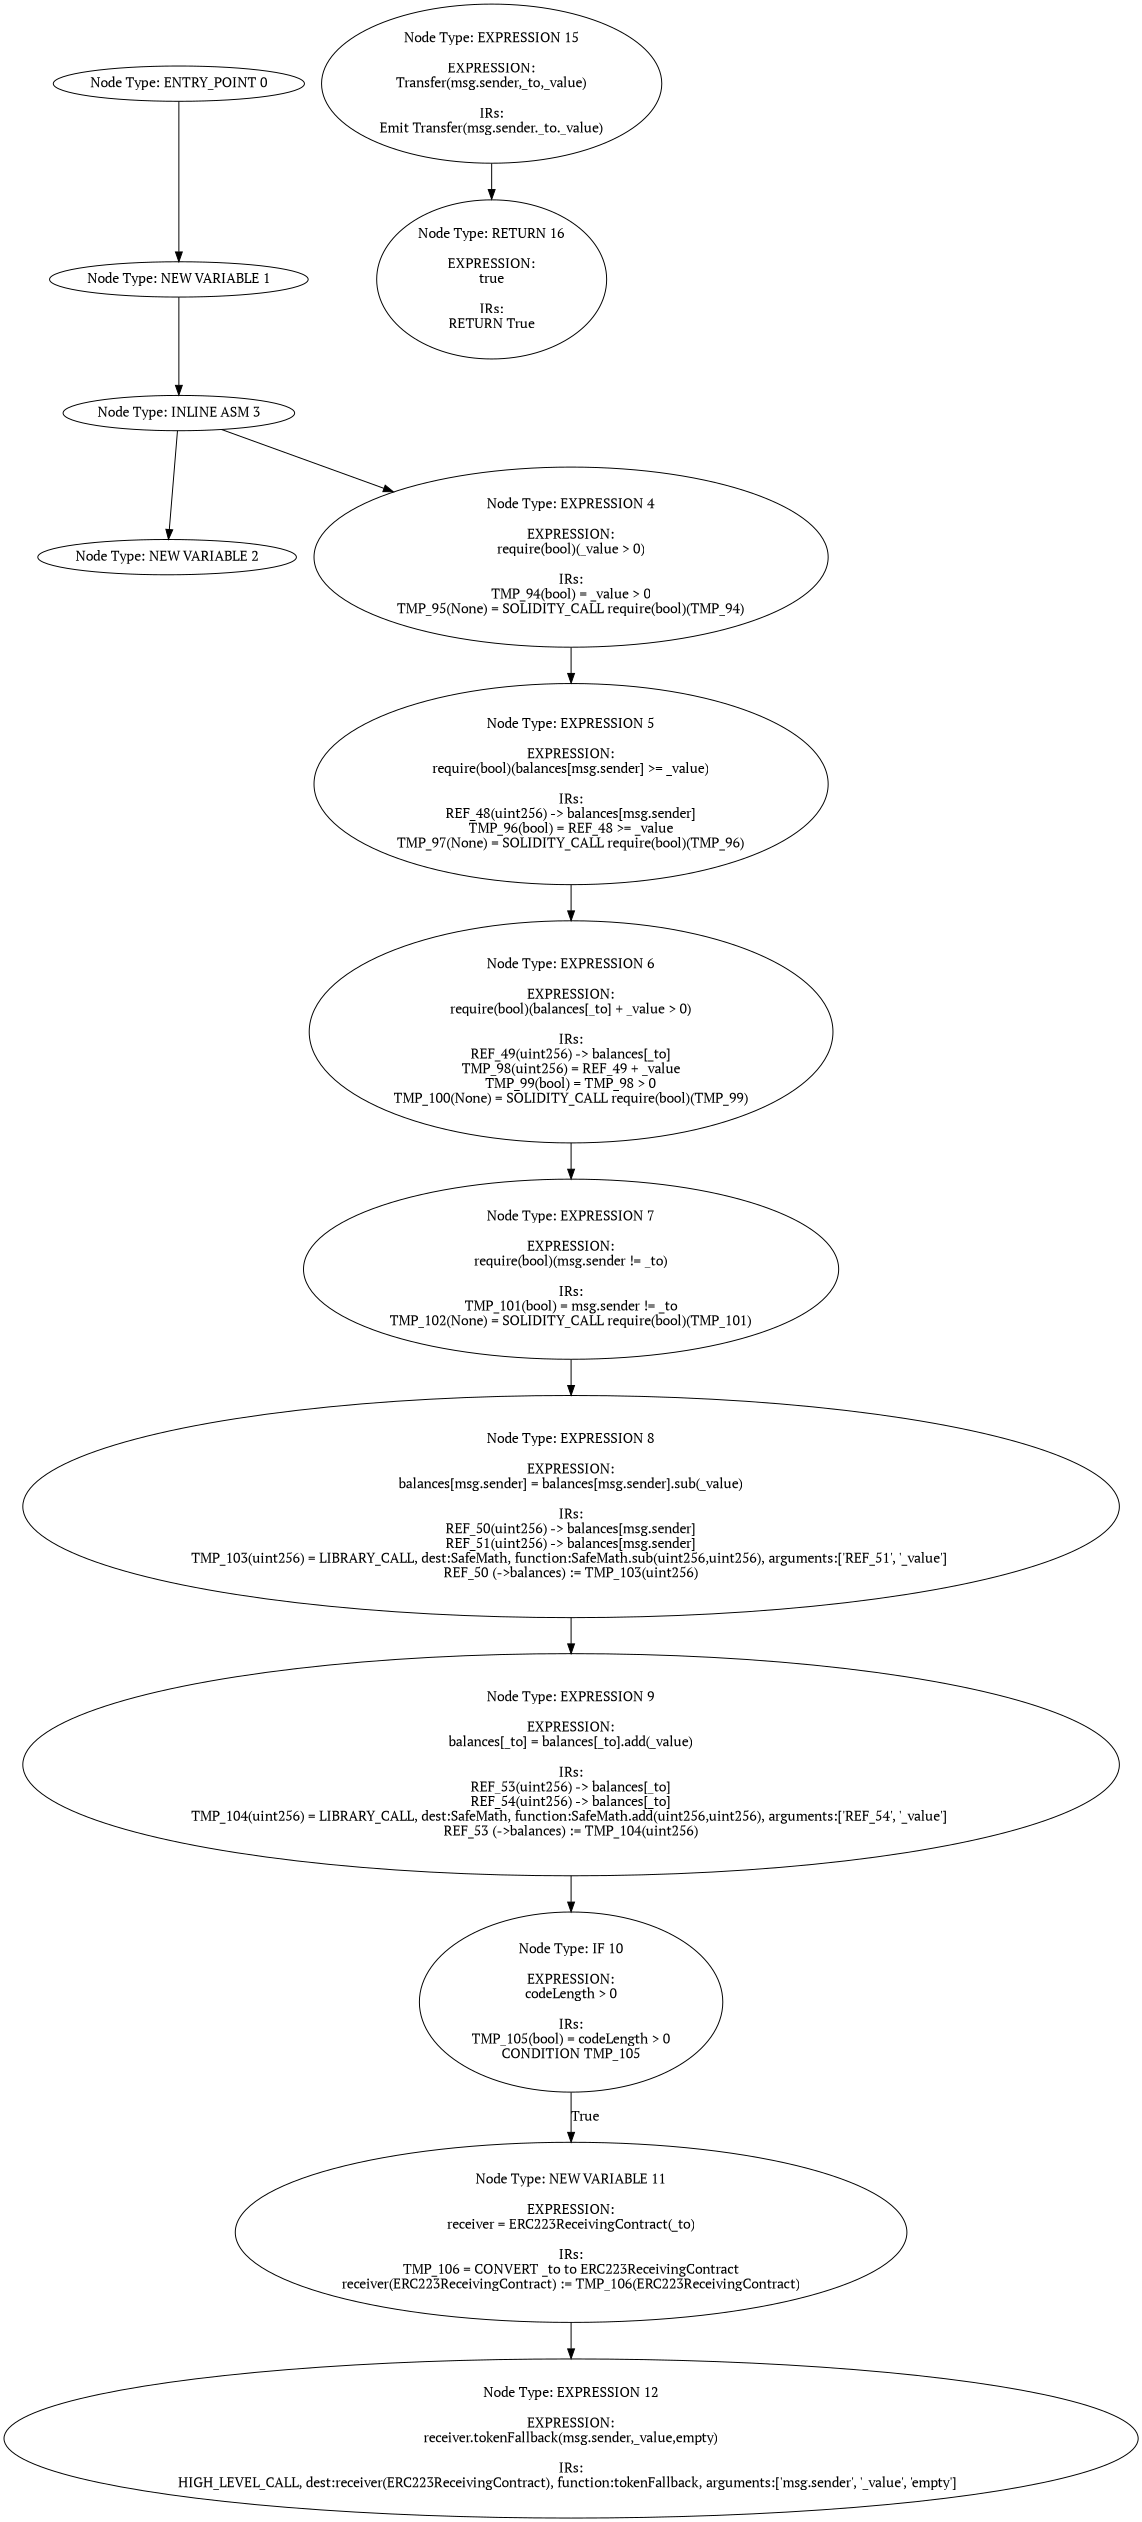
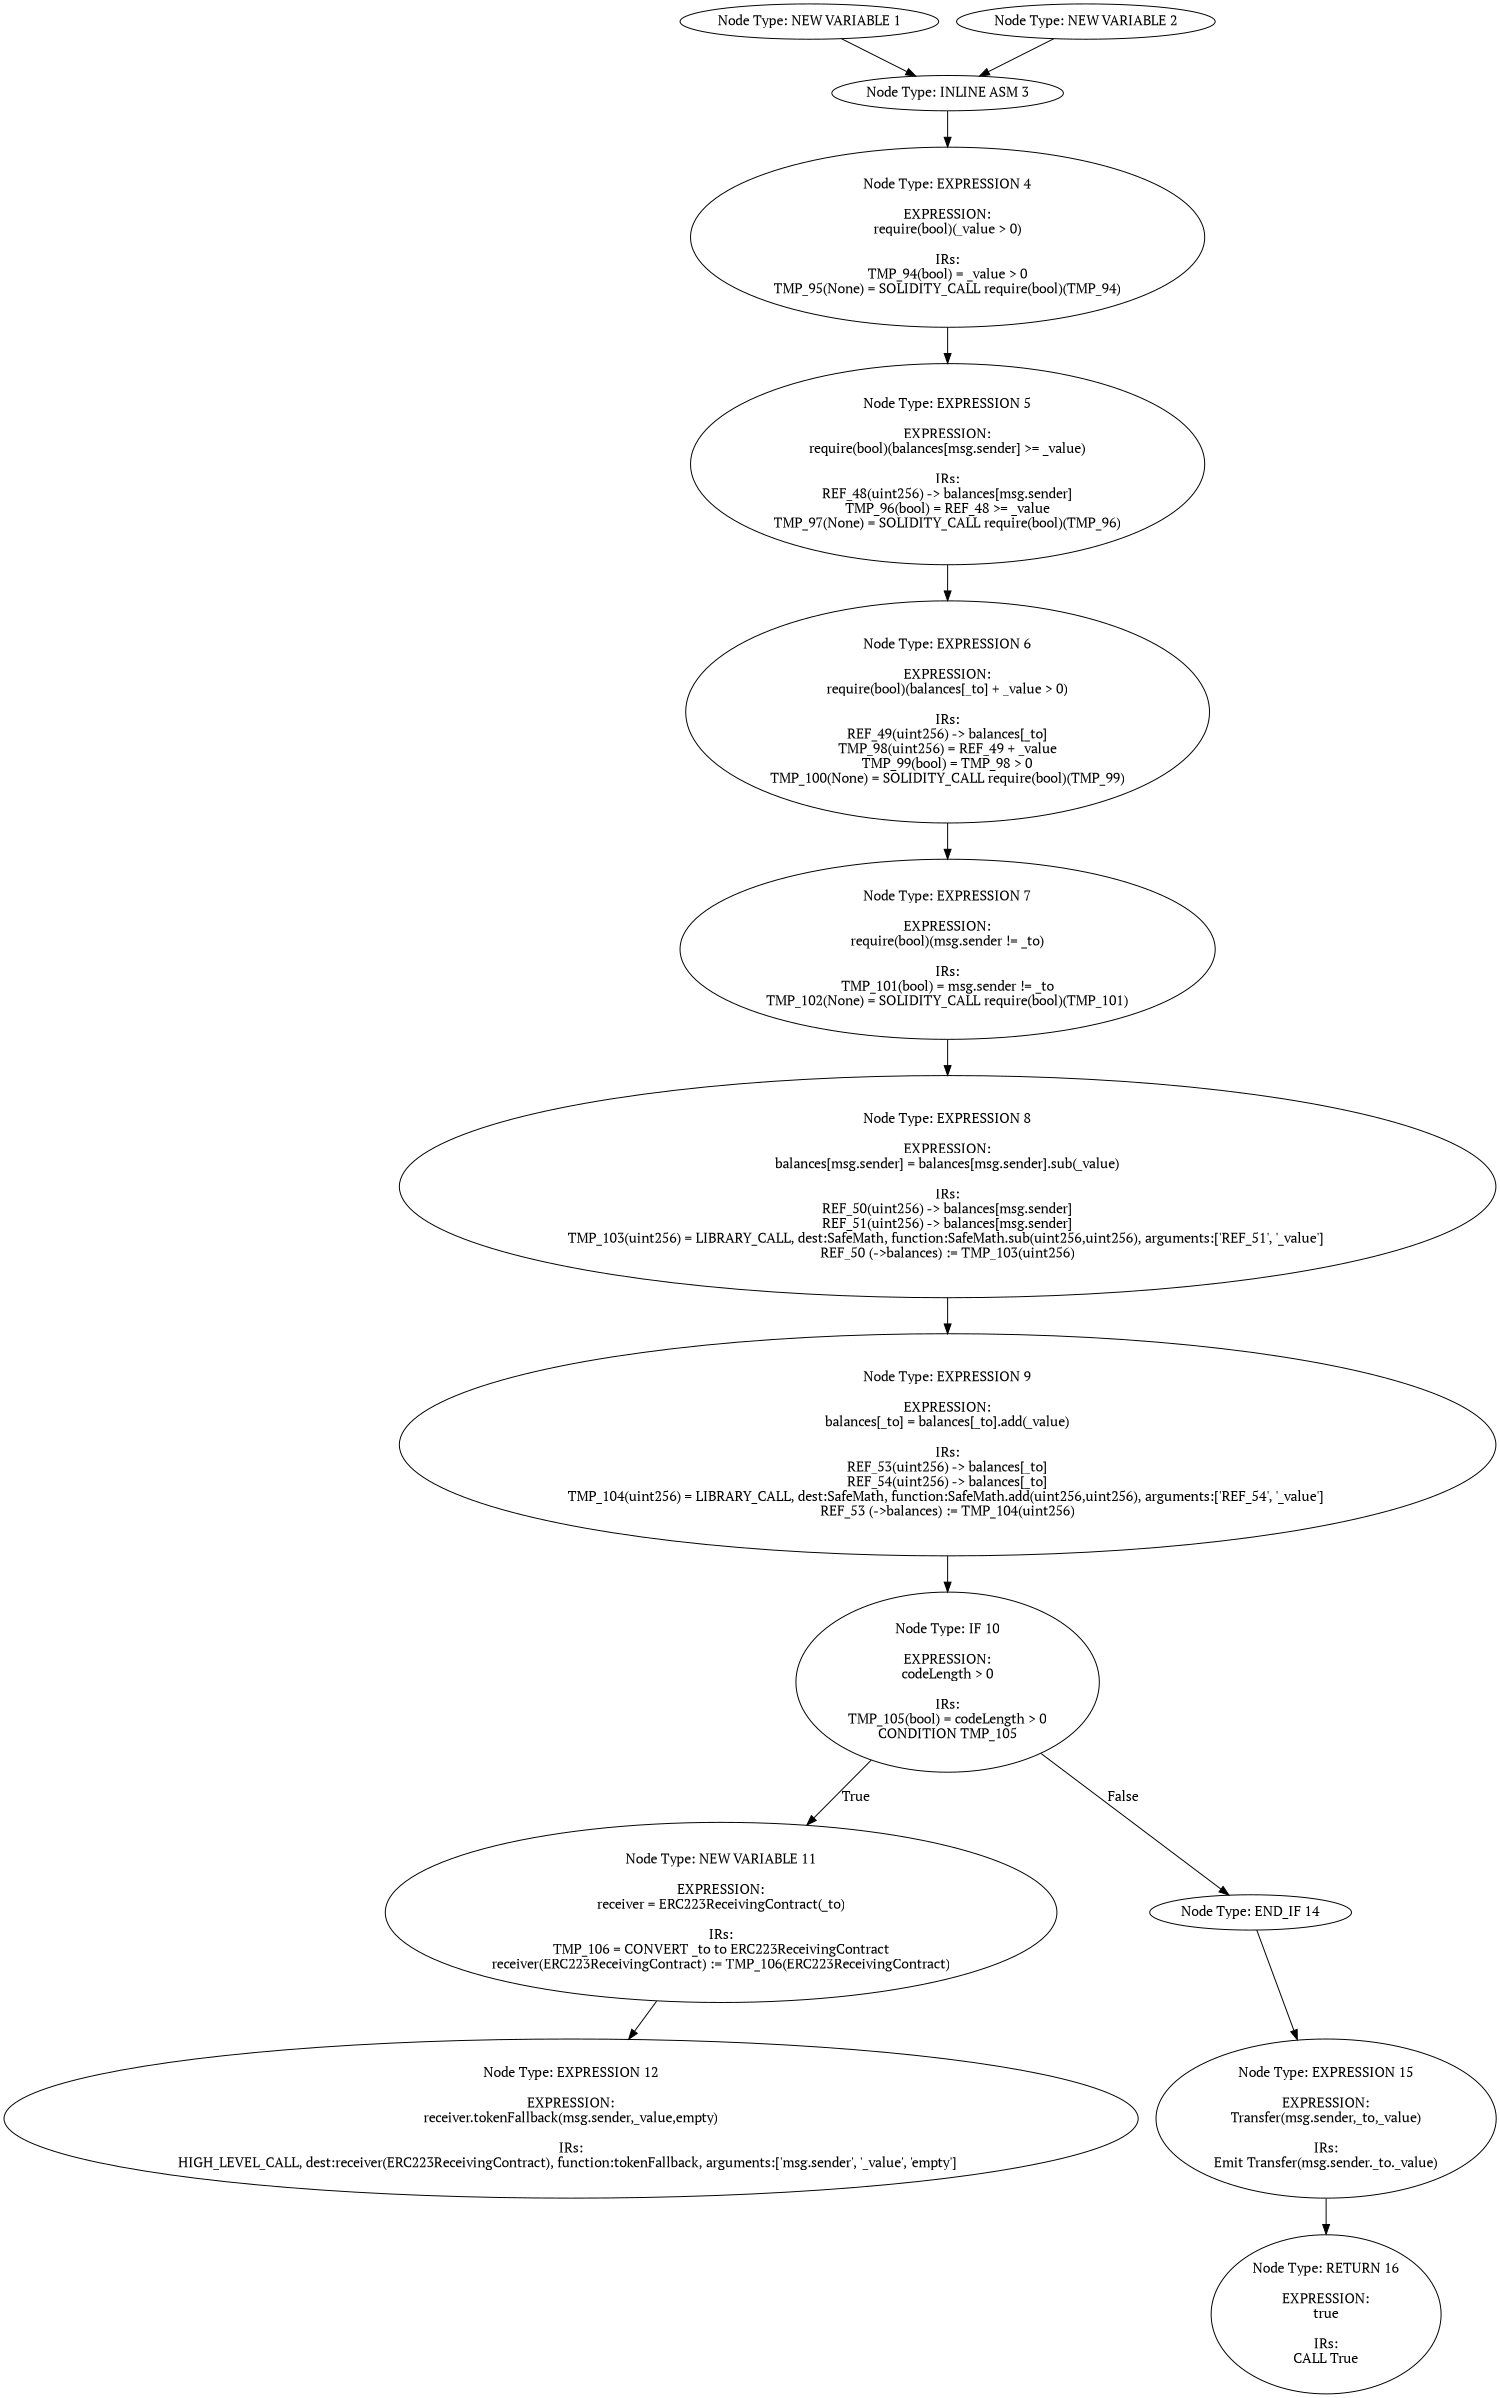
  digraph {
    fontname="PT Serif"
    node [fontname="PT Serif"]
    edge [fontname="PT Serif"]
-   n1 [label="Node Type: ENTRY_POINT 0\n"]
    n2 [label="Node Type: NEW VARIABLE 1\n"]
    n3 [label="Node Type: INLINE ASM 3\n"]
    n4 [label="Node Type: NEW VARIABLE 2\n"]
    n5 [label="Node Type: EXPRESSION 4\n\nEXPRESSION:\nrequire(bool)(_value > 0)\n\nIRs:\nTMP_94(bool) = _value > 0\nTMP_95(None) = SOLIDITY_CALL require(bool)(TMP_94)"]
    n6 [label="Node Type: EXPRESSION 5\n\nEXPRESSION:\nrequire(bool)(balances[msg.sender] >= _value)\n\nIRs:\nREF_48(uint256) -> balances[msg.sender]\nTMP_96(bool) = REF_48 >= _value\nTMP_97(None) = SOLIDITY_CALL require(bool)(TMP_96)"]
    n7 [label="Node Type: EXPRESSION 6\n\nEXPRESSION:\nrequire(bool)(balances[_to] + _value > 0)\n\nIRs:\nREF_49(uint256) -> balances[_to]\nTMP_98(uint256) = REF_49 + _value\nTMP_99(bool) = TMP_98 > 0\nTMP_100(None) = SOLIDITY_CALL require(bool)(TMP_99)"]
    n8 [label="Node Type: EXPRESSION 7\n\nEXPRESSION:\nrequire(bool)(msg.sender != _to)\n\nIRs:\nTMP_101(bool) = msg.sender != _to\nTMP_102(None) = SOLIDITY_CALL require(bool)(TMP_101)"]
    n9 [label="Node Type: EXPRESSION 8\n\nEXPRESSION:\nbalances[msg.sender] = balances[msg.sender].sub(_value)\n\nIRs:\nREF_50(uint256) -> balances[msg.sender]\nREF_51(uint256) -> balances[msg.sender]\nTMP_103(uint256) = LIBRARY_CALL, dest:SafeMath, function:SafeMath.sub(uint256,uint256), arguments:['REF_51', '_value'] \nREF_50 (->balances) := TMP_103(uint256)"]
    n10 [label="Node Type: EXPRESSION 9\n\nEXPRESSION:\nbalances[_to] = balances[_to].add(_value)\n\nIRs:\nREF_53(uint256) -> balances[_to]\nREF_54(uint256) -> balances[_to]\nTMP_104(uint256) = LIBRARY_CALL, dest:SafeMath, function:SafeMath.add(uint256,uint256), arguments:['REF_54', '_value'] \nREF_53 (->balances) := TMP_104(uint256)"]
    n11 [label="Node Type: IF 10\n\nEXPRESSION:\ncodeLength > 0\n\nIRs:\nTMP_105(bool) = codeLength > 0\nCONDITION TMP_105"]
    n12 [label="Node Type: NEW VARIABLE 11\n\nEXPRESSION:\nreceiver = ERC223ReceivingContract(_to)\n\nIRs:\nTMP_106 = CONVERT _to to ERC223ReceivingContract\nreceiver(ERC223ReceivingContract) := TMP_106(ERC223ReceivingContract)"]
+   n13 [label="Node Type: END_IF 14\n"]
    n14 [label="Node Type: EXPRESSION 12\n\nEXPRESSION:\nreceiver.tokenFallback(msg.sender,_value,empty)\n\nIRs:\nHIGH_LEVEL_CALL, dest:receiver(ERC223ReceivingContract), function:tokenFallback, arguments:['msg.sender', '_value', 'empty']  "]
    n15 [label="Node Type: EXPRESSION 15\n\nEXPRESSION:\nTransfer(msg.sender,_to,_value)\n\nIRs:\nEmit Transfer(msg.sender._to._value)"]
-   n16 [label="Node Type: RETURN 16\n\nEXPRESSION:\ntrue\n\nIRs:\nRETURN True"]
-   n1 -> n2
+   n16 [label="Node Type: RETURN 16\n\nEXPRESSION:\ntrue\n\nIRs:\nCALL True"]
    n2 -> n3
    n3 -> n5
-   n3 -> n4
+   n4 -> n3
    n5 -> n6
    n6 -> n7
    n7 -> n8
    n8 -> n9
    n9 -> n10
    n10 -> n11
    n11 -> n12 [label=True]
+   n11 -> n13 [label=False]
    n12 -> n14
+   n13 -> n15
    n15 -> n16
  }
